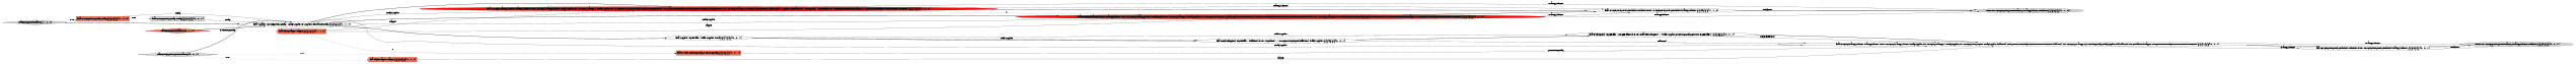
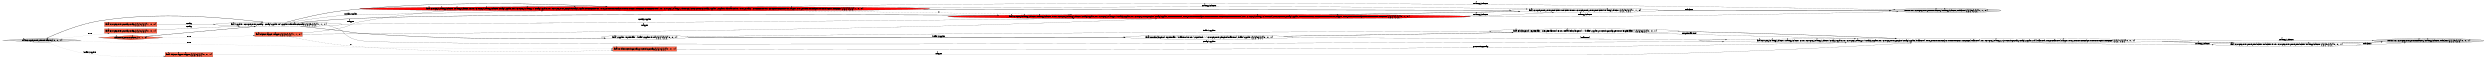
  digraph {
    rankdir=LR
    node [fillcolor=white shape=ellipse style=filled]
    edge [style=solid]
    n1 [label="final Supplier<GroupByQueryConfig> configSupplier = Suppliers.ofInstance(config)@@@3@@@['1', '1', '1']"]
    n2 [fillcolor=red label="final GroupByStrategySelector strategySelector = new GroupByStrategySelector(configSupplier,new GroupByStrategyV1(configSupplier,new GroupByQueryEngine(configSupplier,BUFFER_POOL),QueryRunnerTestHelper.NOOP_QUERYWATCHER,BUFFER_POOL),new GroupByStrategyV2(PROCESSING_CONFIG,configSupplier,Suppliers.ofInstance(new QueryConfig()),BUFFER_POOL,MERGE_BUFFER_POOL,mapper,QueryRunnerTestHelper.NOOP_QUERYWATCHER))@@@4@@@['1', '0', '0']"]
    n3 [fillcolor=red label="final GroupByStrategySelector strategySelector = new GroupByStrategySelector(configSupplier,new GroupByStrategyV1(configSupplier,new GroupByQueryEngine(configSupplier,BUFFER_POOL),QueryRunnerTestHelper.NOOP_QUERYWATCHER,BUFFER_POOL),new GroupByStrategyV2(PROCESSING_CONFIG,configSupplier,BUFFER_POOL,MERGE_BUFFER_POOL,mapper,QueryRunnerTestHelper.NOOP_QUERYWATCHER))@@@4@@@['0', '1', '0']"]
    n4 [label="final GroupByStrategySelector strategySelector = new GroupByStrategySelector(configSupplier,new GroupByStrategyV1(configSupplier,new GroupByQueryEngine(configSupplier,bufferPool),QueryRunnerTestHelper.NOOP_QUERYWATCHER,bufferPool),new GroupByStrategyV2(processingConfig,configSupplier,null,bufferPool,mergeBufferPool,mapper,QueryRunnerTestHelper.NOOP_QUERYWATCHER))@@@7@@@['0', '0', '1']"]
    n5 [label="final Supplier<ByteBuffer> bufferSupplier = null@@@4@@@['0', '0', '1']"]
    n6 [label="final GroupByQueryQueryToolChest toolChest = new GroupByQueryQueryToolChest(strategySelector)@@@8@@@['0', '0', '1']"]
    n7 [fillcolor=lightgray label="return new GroupByQueryRunnerFactory(strategySelector,toolChest)@@@9@@@['0', '0', '1']"]
-   n8 [fillcolor=lightgray label="makeQueryRunnerFactory['1', '0', '0']" shape=diamond]
    n9 [fillcolor=tomato label="final GroupByQueryConfig config@@@2@@@['1', '0', '0']" shape=box]
    n10 [fillcolor=tomato label="final ObjectMapper mapper@@@2@@@['1', '1', '0']" shape=box]
    n11 [fillcolor=tomato label="final DruidProcessingConfig processingConfig@@@2@@@['0', '0', '1']" shape=box]
    n12 [fillcolor=lightgray label="return new GroupByQueryRunnerFactory(strategySelector,toolChest)@@@6@@@['1', '1', '0']"]
    n13 [label="final GroupByQueryQueryToolChest toolChest = new GroupByQueryQueryToolChest(strategySelector)@@@5@@@['1', '1', '0']"]
    n14 [fillcolor=tomato label="final ObjectMapper mapper@@@2@@@['0', '0', '1']" shape=box]
    n15 [label="final BlockingPool<ByteBuffer> mergeBufferPool = new DefaultBlockingPool<>(bufferSupplier,processingConfig.getNumMergeBuffers())@@@6@@@['0', '0', '1']"]
    n16 [label="final NonBlockingPool<ByteBuffer> bufferPool = new StupidPool<>(\"GroupByQueryEngine-bufferPool\",bufferSupplier)@@@5@@@['0', '0', '1']"]
-   n17 [fillcolor=lightgray label="final GroupByQueryConfig config@@@2@@@['0', '0', '1']" shape=box]
+   n17 [fillcolor=tomato label="final GroupByQueryConfig config@@@2@@@['0', '0', '1']" shape=box]
    n18 [fillcolor=lightgray label="makeGroupByQueryRunnerFactory['0', '0', '1']" shape=diamond]
    n19 [fillcolor=tomato label="makeQueryRunnerFactory['0', '1', '0']" shape=diamond]
    n1 -> n2 [style=bold]
    n1 -> n2 [label=configSupplier]
    n1 -> n3 [label=configSupplier]
    n1 -> n3 [style=bold]
    n1 -> n4 [label=configSupplier]
    n1 -> n5 [style=bold]
    n2 -> n3 [label=0 style=dashed]
    n2 -> n12 [label=strategySelector]
    n2 -> n13 [style=bold]
    n2 -> n13 [label=strategySelector]
    n3 -> n12 [label=strategySelector]
    n3 -> n13 [label=strategySelector]
    n3 -> n13 [style=bold]
    n4 -> n6 [style=bold]
    n4 -> n6 [label=strategySelector]
    n4 -> n7 [label=strategySelector]
    n5 -> n15 [label=bufferSupplier]
    n5 -> n16 [style=bold]
    n5 -> n16 [label=bufferSupplier]
    n6 -> n7 [style=bold]
    n6 -> n7 [label=toolChest]
-   n8 -> n1 [style=bold]
-   n8 -> n9 [label=true style=dotted]
    n9 -> n1 [label=config]
    n10 -> n2 [label=mapper]
    n10 -> n3 [label=mapper]
    n10 -> n11 [label=0 style=dashed]
    n11 -> n4 [label=processingConfig]
    n13 -> n12 [label=toolChest]
    n13 -> n12 [style=bold]
    n14 -> n4 [label=mapper]
    n15 -> n4 [style=bold]
    n15 -> n4 [label=mergeBufferPool]
    n16 -> n4 [label=bufferPool]
    n16 -> n15 [style=bold]
    n17 -> n1 [label=config]
    n18 -> n1 [style=bold]
    n18 -> n11 [label=true style=dotted]
-   n18 -> n14 [label=true style=dotted]
-   n9 -> n17 [label=true style=dotted]
+   n18 -> n14 [label=bufferSupplier style=dotted]
+   n18 -> n17 [label=true style=dotted]
    n19 -> n1 [style=bold]
-   n19 -> n10 [label=processingConfig style=dotted]
+   n19 -> n10 [label=true style=dotted]
  }
